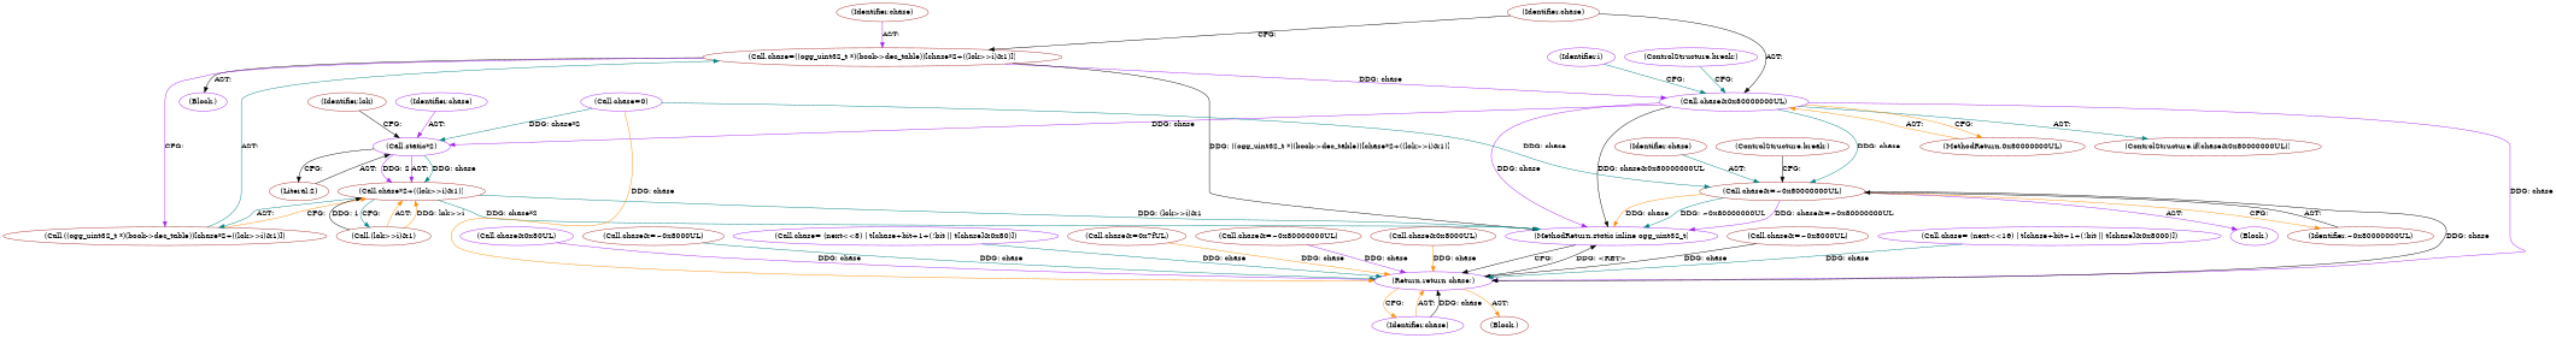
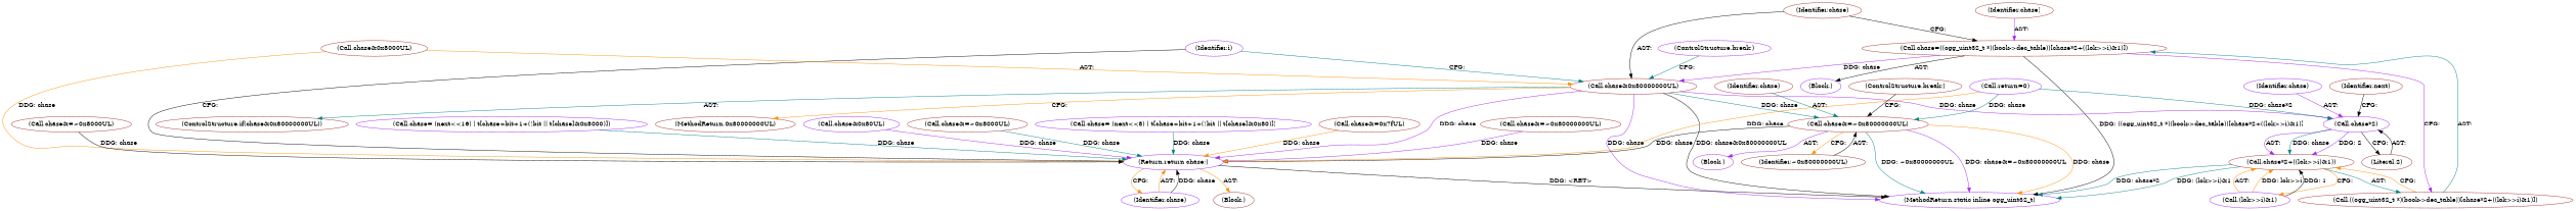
  digraph {
    node [color=brown]
    edge [color=teal]
    n1 [label="(Call,chase=((ogg_uint32_t *)(book->dec_table))[chase*2+((lok>>i)&1)])"]
-   n2 [color=purple label="(Call,chase&0x80000000UL)"]
+   n2 [label="(Call,chase&0x80000000UL)"]
    n3 [color=purple label="(Block,)"]
    n4 [color=purple label="(MethodReturn,static inline ogg_uint32_t)"]
    n5 [label="(Call,((ogg_uint32_t *)(book->dec_table))[chase*2+((lok>>i)&1)])"]
-   n6 [color=purple label="(Call,static*2)"]
+   n6 [color=purple label="(Call,chase*2)"]
    n7 [label="(Call,chase&=~0x80000000UL)"]
    n8 [color=purple label="(Return,return chase;)"]
    n9 [label="(ControlStructure,if(chase&0x80000000UL))"]
    n10 [label="(MethodReturn,0x80000000UL)"]
    n11 [label="(Call,chase*2+((lok>>i)&1))"]
    n12 [label="(Literal,2)"]
    n13 [color=purple label="(Block,)"]
    n14 [label="(Identifier,~0x80000000UL)"]
    n15 [color=purple label="(Identifier,chase)"]
    n16 [label="(Block,)"]
-   n17 [label="(Call,(lok>>i)&1)"]
+   n17 [color=purple label="(Call,(lok>>i)&1)"]
    n18 [label="(Identifier,chase)"]
    n19 [color=purple label="(Call,chase&0x80UL)"]
    n20 [label="(Call,chase&=~0x8000UL)"]
    n21 [color=purple label="(Call,chase= (next<<8) | t[chase+bit+1+(!bit || t[chase]&0x80)])"]
    n22 [label="(ControlStructure,break;)"]
    n23 [label="(Identifier,chase)"]
    n24 [label="(Call,chase&=0x7fUL)"]
    n25 [color=purple label="(Identifier,i)"]
-   n26 [label="(Identifier,lok)"]
+   n26 [label="(Identifier,next)"]
    n27 [color=purple label="(ControlStructure,break;)"]
    n28 [label="(Call,chase&=~0x80000000UL)"]
    n29 [label="(Identifier,chase)"]
    n30 [label="(Call,chase&0x8000UL)"]
-   n31 [color=purple label="(Call,chase=0)"]
+   n31 [color=purple label="(Call,return=0)"]
    n32 [label="(Call,chase&=~0x8000UL)"]
    n33 [color=purple label="(Call,chase= (next<<16) | t[chase+bit+1+(!bit || t[chase]&0x8000)])"]
    n34 [color=purple label="(Identifier,chase)"]
    n1 -> n2 [color=purple label="DDG: chase"]
    n1 -> n3 [color=black label="AST: "]
    n1 -> n4 [color=black label="DDG: ((ogg_uint32_t *)(book->dec_table))[chase*2+((lok>>i)&1)]"]
    n1 -> n5 [color=purple label="CFG: "]
    n2 -> n4 [color=purple label="DDG: chase"]
    n2 -> n4 [color=black label="DDG: chase&0x80000000UL"]
    n2 -> n6 [color=purple label="DDG: chase"]
    n2 -> n7 [label="DDG: chase"]
    n2 -> n8 [color=purple label="DDG: chase"]
    n2 -> n9 [label="AST: "]
    n2 -> n10 [color=darkorange label="CFG: "]
-   n4 -> n8 [color=black label="CFG: "]
+   n25 -> n8 [color=black label="CFG: "]
    n5 -> n1 [label="AST: "]
    n5 -> n11 [color=darkorange label="CFG: "]
    n6 -> n11 [color=purple label="AST: "]
    n6 -> n11 [label="DDG: chase"]
    n6 -> n11 [color=purple label="DDG: 2"]
    n6 -> n12 [color=black label="CFG: "]
    n7 -> n4 [color=purple label="DDG: chase&=~0x80000000UL"]
    n7 -> n4 [color=darkorange label="DDG: chase"]
    n7 -> n4 [label="DDG: ~0x80000000UL"]
    n7 -> n8 [color=black label="DDG: chase"]
    n7 -> n13 [color=purple label="AST: "]
    n7 -> n14 [color=darkorange label="CFG: "]
    n8 -> n4 [color=black label="DDG: <RET>"]
    n8 -> n15 [color=darkorange label="CFG: "]
    n8 -> n16 [color=darkorange label="AST: "]
-   n10 -> n2 [color=darkorange label="AST: "]
+   n30 -> n2 [color=darkorange label="AST: "]
    n11 -> n4 [label="DDG: chase*2"]
    n11 -> n4 [label="DDG: (lok>>i)&1"]
    n11 -> n5 [label="AST: "]
-   n11 -> n17 [label="CFG: "]
+   n11 -> n17 [color=darkorange label="CFG: "]
    n12 -> n6 [color=black label="AST: "]
    n14 -> n7 [color=black label="AST: "]
    n15 -> n8 [color=darkorange label="AST: "]
    n15 -> n8 [color=black label="DDG: chase"]
    n17 -> n11 [color=darkorange label="AST: "]
    n17 -> n11 [color=darkorange label="DDG: lok>>i"]
    n17 -> n11 [color=black label="DDG: 1"]
    n18 -> n7 [label="AST: "]
    n19 -> n8 [color=purple label="DDG: chase"]
    n20 -> n8 [label="DDG: chase"]
    n21 -> n8 [label="DDG: chase"]
    n22 -> n7 [color=black label="CFG: "]
    n23 -> n1 [color=purple label="AST: "]
    n24 -> n8 [color=darkorange label="DDG: chase"]
    n25 -> n2 [label="CFG: "]
    n26 -> n6 [color=black label="CFG: "]
    n27 -> n2 [label="CFG: "]
    n28 -> n8 [color=purple label="DDG: chase"]
    n29 -> n1 [color=black label="CFG: "]
    n29 -> n2 [color=black label="AST: "]
    n30 -> n8 [color=darkorange label="DDG: chase"]
    n31 -> n6 [label="DDG: chase*2"]
    n31 -> n7 [label="DDG: chase"]
    n31 -> n8 [color=darkorange label="DDG: chase"]
    n32 -> n8 [color=black label="DDG: chase"]
    n33 -> n8 [label="DDG: chase"]
    n34 -> n6 [color=purple label="AST: "]
  }
